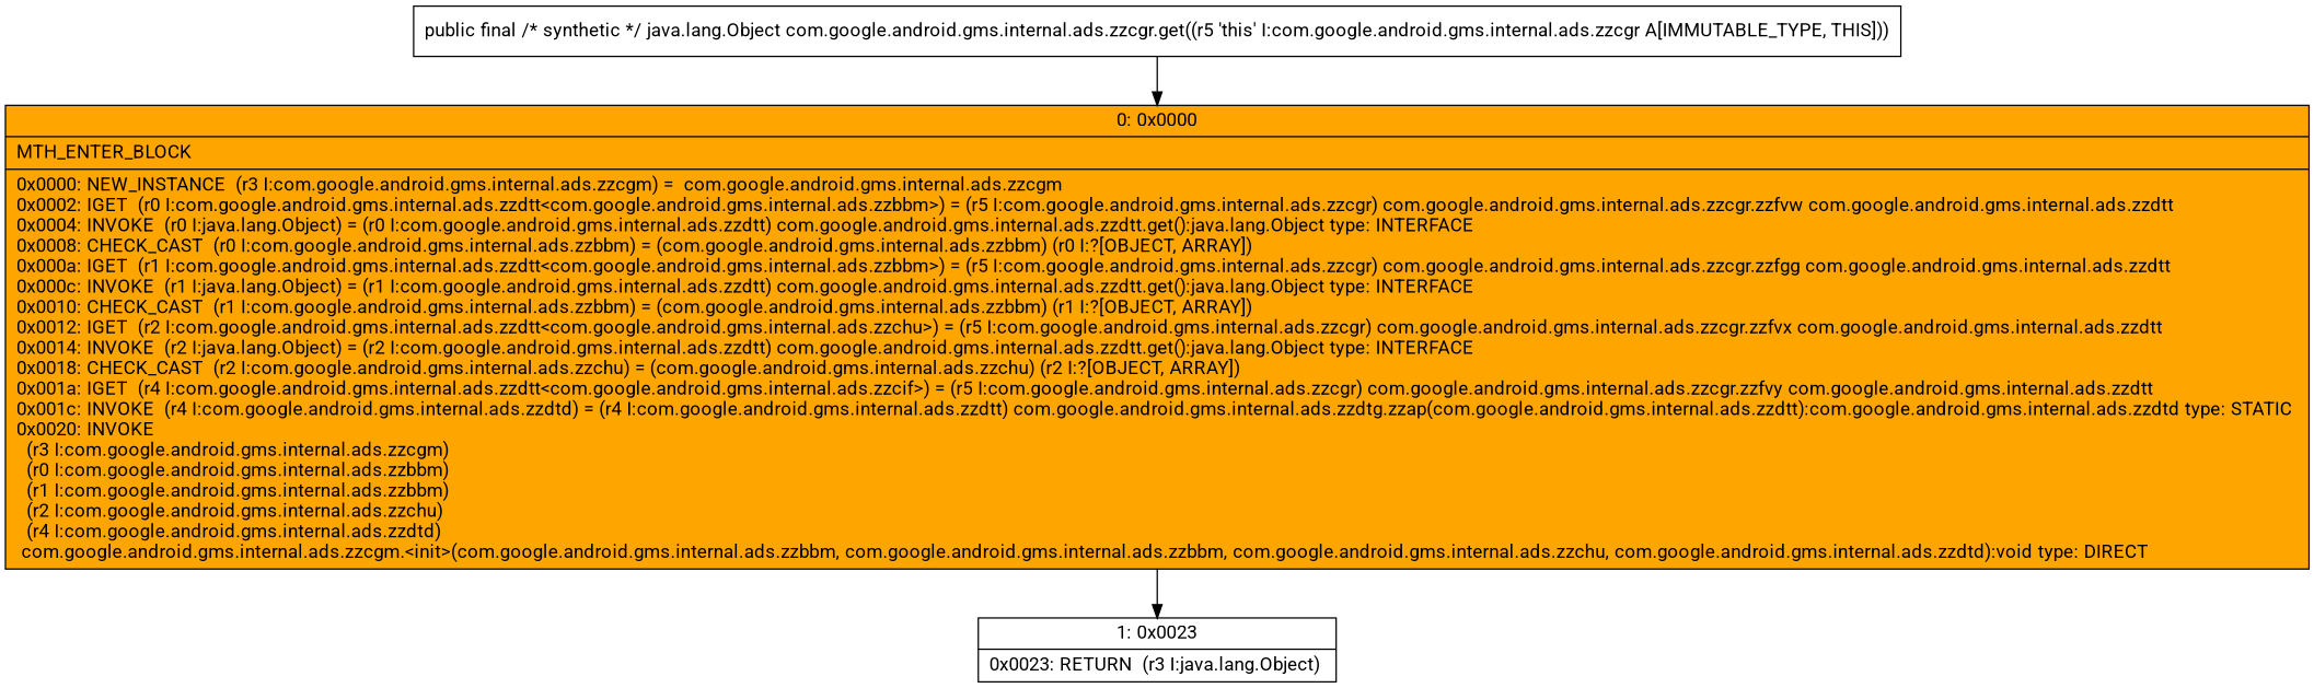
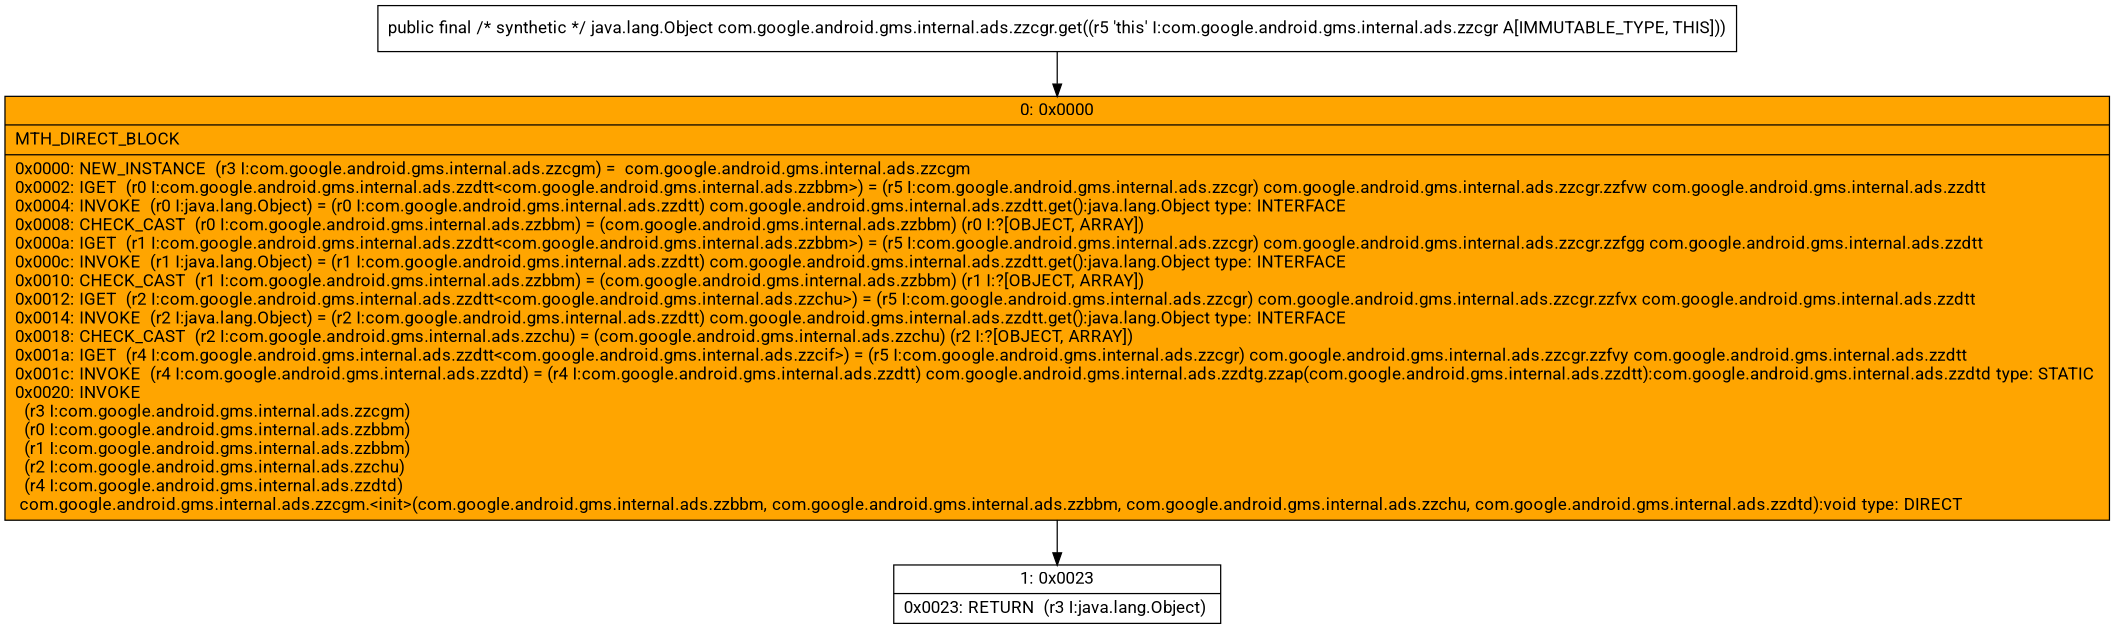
  digraph {
    fontname=Roboto
    node [shape=record style=filled fillcolor=white fontname=Roboto]
    edge [color=black style=solid fontname=Roboto]
-   n1 [label="{0\:\ 0x0000|MTH_ENTER_BLOCK\l|0x0000: NEW_INSTANCE  (r3 I:com.google.android.gms.internal.ads.zzcgm) =  com.google.android.gms.internal.ads.zzcgm \l0x0002: IGET  (r0 I:com.google.android.gms.internal.ads.zzdtt\<com.google.android.gms.internal.ads.zzbbm\>) = (r5 I:com.google.android.gms.internal.ads.zzcgr) com.google.android.gms.internal.ads.zzcgr.zzfvw com.google.android.gms.internal.ads.zzdtt \l0x0004: INVOKE  (r0 I:java.lang.Object) = (r0 I:com.google.android.gms.internal.ads.zzdtt) com.google.android.gms.internal.ads.zzdtt.get():java.lang.Object type: INTERFACE \l0x0008: CHECK_CAST  (r0 I:com.google.android.gms.internal.ads.zzbbm) = (com.google.android.gms.internal.ads.zzbbm) (r0 I:?[OBJECT, ARRAY]) \l0x000a: IGET  (r1 I:com.google.android.gms.internal.ads.zzdtt\<com.google.android.gms.internal.ads.zzbbm\>) = (r5 I:com.google.android.gms.internal.ads.zzcgr) com.google.android.gms.internal.ads.zzcgr.zzfgg com.google.android.gms.internal.ads.zzdtt \l0x000c: INVOKE  (r1 I:java.lang.Object) = (r1 I:com.google.android.gms.internal.ads.zzdtt) com.google.android.gms.internal.ads.zzdtt.get():java.lang.Object type: INTERFACE \l0x0010: CHECK_CAST  (r1 I:com.google.android.gms.internal.ads.zzbbm) = (com.google.android.gms.internal.ads.zzbbm) (r1 I:?[OBJECT, ARRAY]) \l0x0012: IGET  (r2 I:com.google.android.gms.internal.ads.zzdtt\<com.google.android.gms.internal.ads.zzchu\>) = (r5 I:com.google.android.gms.internal.ads.zzcgr) com.google.android.gms.internal.ads.zzcgr.zzfvx com.google.android.gms.internal.ads.zzdtt \l0x0014: INVOKE  (r2 I:java.lang.Object) = (r2 I:com.google.android.gms.internal.ads.zzdtt) com.google.android.gms.internal.ads.zzdtt.get():java.lang.Object type: INTERFACE \l0x0018: CHECK_CAST  (r2 I:com.google.android.gms.internal.ads.zzchu) = (com.google.android.gms.internal.ads.zzchu) (r2 I:?[OBJECT, ARRAY]) \l0x001a: IGET  (r4 I:com.google.android.gms.internal.ads.zzdtt\<com.google.android.gms.internal.ads.zzcif\>) = (r5 I:com.google.android.gms.internal.ads.zzcgr) com.google.android.gms.internal.ads.zzcgr.zzfvy com.google.android.gms.internal.ads.zzdtt \l0x001c: INVOKE  (r4 I:com.google.android.gms.internal.ads.zzdtd) = (r4 I:com.google.android.gms.internal.ads.zzdtt) com.google.android.gms.internal.ads.zzdtg.zzap(com.google.android.gms.internal.ads.zzdtt):com.google.android.gms.internal.ads.zzdtd type: STATIC \l0x0020: INVOKE  \l  (r3 I:com.google.android.gms.internal.ads.zzcgm)\l  (r0 I:com.google.android.gms.internal.ads.zzbbm)\l  (r1 I:com.google.android.gms.internal.ads.zzbbm)\l  (r2 I:com.google.android.gms.internal.ads.zzchu)\l  (r4 I:com.google.android.gms.internal.ads.zzdtd)\l com.google.android.gms.internal.ads.zzcgm.\<init\>(com.google.android.gms.internal.ads.zzbbm, com.google.android.gms.internal.ads.zzbbm, com.google.android.gms.internal.ads.zzchu, com.google.android.gms.internal.ads.zzdtd):void type: DIRECT \l}" fillcolor=orange]
+   n1 [label="{0\:\ 0x0000|MTH_DIRECT_BLOCK\l|0x0000: NEW_INSTANCE  (r3 I:com.google.android.gms.internal.ads.zzcgm) =  com.google.android.gms.internal.ads.zzcgm \l0x0002: IGET  (r0 I:com.google.android.gms.internal.ads.zzdtt\<com.google.android.gms.internal.ads.zzbbm\>) = (r5 I:com.google.android.gms.internal.ads.zzcgr) com.google.android.gms.internal.ads.zzcgr.zzfvw com.google.android.gms.internal.ads.zzdtt \l0x0004: INVOKE  (r0 I:java.lang.Object) = (r0 I:com.google.android.gms.internal.ads.zzdtt) com.google.android.gms.internal.ads.zzdtt.get():java.lang.Object type: INTERFACE \l0x0008: CHECK_CAST  (r0 I:com.google.android.gms.internal.ads.zzbbm) = (com.google.android.gms.internal.ads.zzbbm) (r0 I:?[OBJECT, ARRAY]) \l0x000a: IGET  (r1 I:com.google.android.gms.internal.ads.zzdtt\<com.google.android.gms.internal.ads.zzbbm\>) = (r5 I:com.google.android.gms.internal.ads.zzcgr) com.google.android.gms.internal.ads.zzcgr.zzfgg com.google.android.gms.internal.ads.zzdtt \l0x000c: INVOKE  (r1 I:java.lang.Object) = (r1 I:com.google.android.gms.internal.ads.zzdtt) com.google.android.gms.internal.ads.zzdtt.get():java.lang.Object type: INTERFACE \l0x0010: CHECK_CAST  (r1 I:com.google.android.gms.internal.ads.zzbbm) = (com.google.android.gms.internal.ads.zzbbm) (r1 I:?[OBJECT, ARRAY]) \l0x0012: IGET  (r2 I:com.google.android.gms.internal.ads.zzdtt\<com.google.android.gms.internal.ads.zzchu\>) = (r5 I:com.google.android.gms.internal.ads.zzcgr) com.google.android.gms.internal.ads.zzcgr.zzfvx com.google.android.gms.internal.ads.zzdtt \l0x0014: INVOKE  (r2 I:java.lang.Object) = (r2 I:com.google.android.gms.internal.ads.zzdtt) com.google.android.gms.internal.ads.zzdtt.get():java.lang.Object type: INTERFACE \l0x0018: CHECK_CAST  (r2 I:com.google.android.gms.internal.ads.zzchu) = (com.google.android.gms.internal.ads.zzchu) (r2 I:?[OBJECT, ARRAY]) \l0x001a: IGET  (r4 I:com.google.android.gms.internal.ads.zzdtt\<com.google.android.gms.internal.ads.zzcif\>) = (r5 I:com.google.android.gms.internal.ads.zzcgr) com.google.android.gms.internal.ads.zzcgr.zzfvy com.google.android.gms.internal.ads.zzdtt \l0x001c: INVOKE  (r4 I:com.google.android.gms.internal.ads.zzdtd) = (r4 I:com.google.android.gms.internal.ads.zzdtt) com.google.android.gms.internal.ads.zzdtg.zzap(com.google.android.gms.internal.ads.zzdtt):com.google.android.gms.internal.ads.zzdtd type: STATIC \l0x0020: INVOKE  \l  (r3 I:com.google.android.gms.internal.ads.zzcgm)\l  (r0 I:com.google.android.gms.internal.ads.zzbbm)\l  (r1 I:com.google.android.gms.internal.ads.zzbbm)\l  (r2 I:com.google.android.gms.internal.ads.zzchu)\l  (r4 I:com.google.android.gms.internal.ads.zzdtd)\l com.google.android.gms.internal.ads.zzcgm.\<init\>(com.google.android.gms.internal.ads.zzbbm, com.google.android.gms.internal.ads.zzbbm, com.google.android.gms.internal.ads.zzchu, com.google.android.gms.internal.ads.zzdtd):void type: DIRECT \l}" fillcolor=orange]
    n2 [label="{1\:\ 0x0023|0x0023: RETURN  (r3 I:java.lang.Object) \l}"]
    n3 [label="{public final \/* synthetic *\/ java.lang.Object com.google.android.gms.internal.ads.zzcgr.get((r5 'this' I:com.google.android.gms.internal.ads.zzcgr A[IMMUTABLE_TYPE, THIS])) }"]
    n1 -> n2
    n3 -> n1
  }
